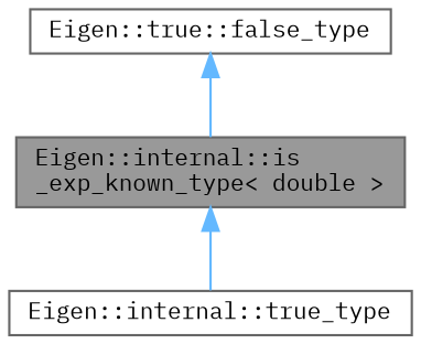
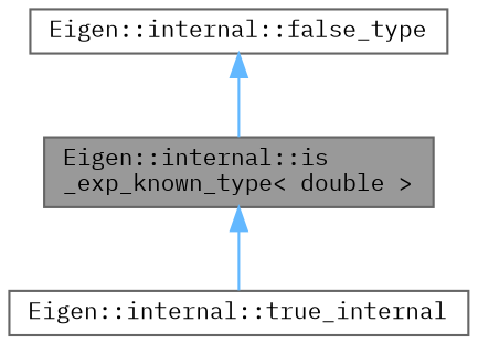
  digraph {
    fontname="IBM Plex Mono"
    node [color=gray40 fillcolor=white fontname="IBM Plex Mono" fontsize=10 shape=box style=filled]
    edge [color=steelblue1 dir=back fontname="IBM Plex Mono" fontsize=10 labelfontname=Helvetica labelfontsize=10 style=solid]
    n1 [fillcolor=grey60 fontcolor=black height=0.2 label="Eigen::internal::is\l_exp_known_type\< double \>" width=0.4]
-   n2 [height=0.2 label="Eigen::internal::true_type" width=0.4]
-   n3 [height=0.2 label="Eigen::true::false_type" width=0.4]
+   n2 [height=0.2 label="Eigen::internal::true_internal" width=0.4]
+   n3 [height=0.2 label="Eigen::internal::false_type" width=0.4]
    n1 -> n2
    n3 -> n1
  }
